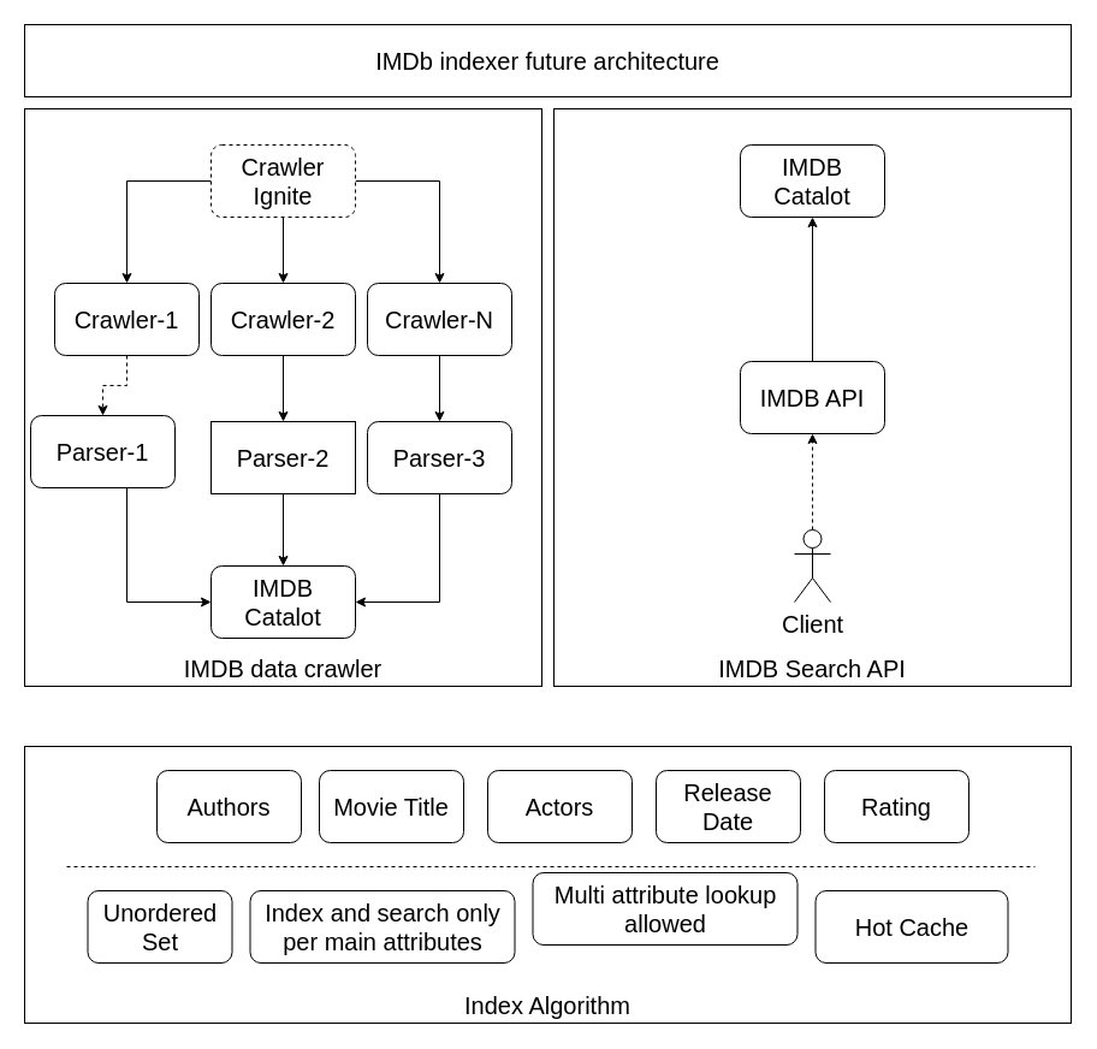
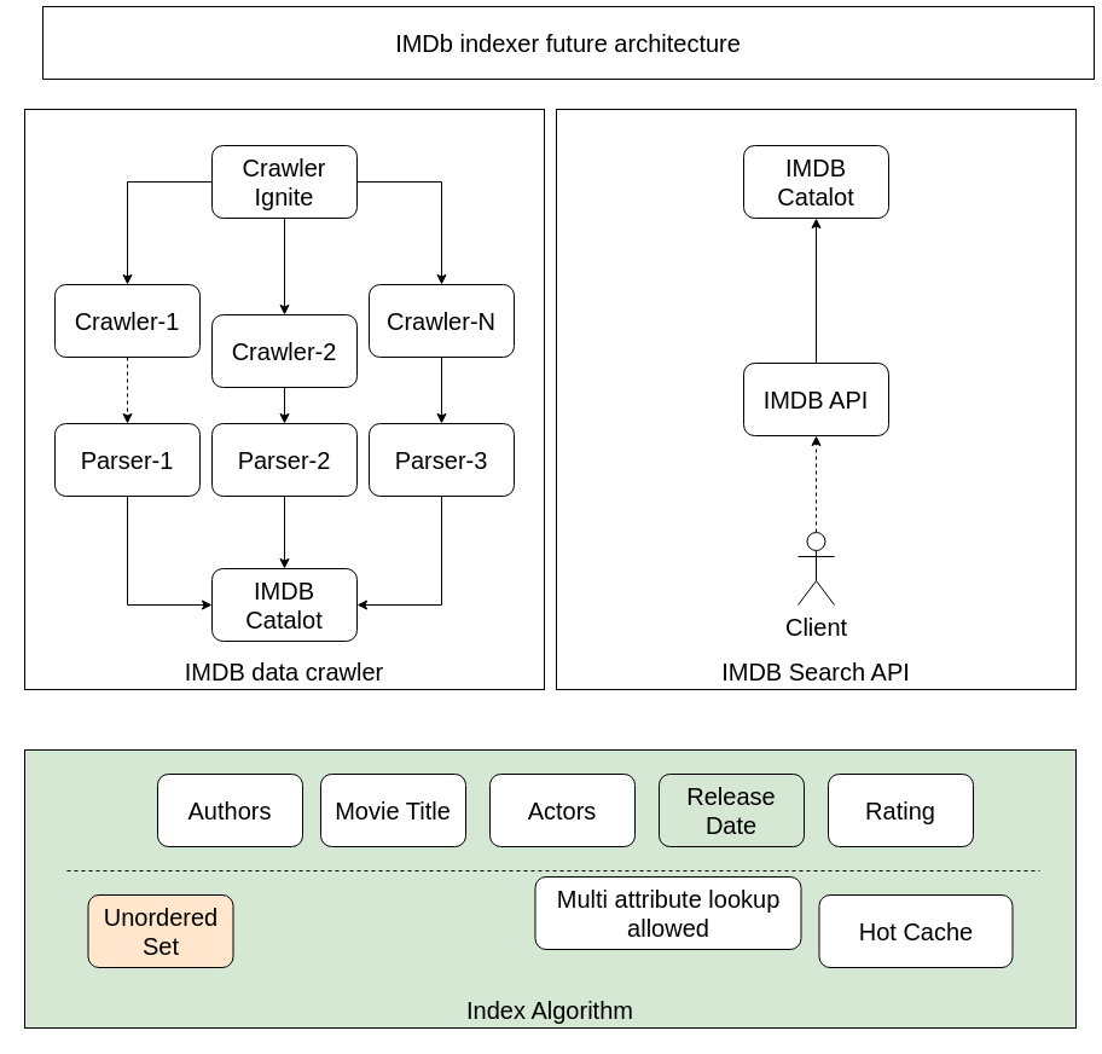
  <mxCell id="0" />
  <mxCell id="1" parent="0" />
- <mxCell id="2" value="IMDb indexer future architecture" style="rounded=0;whiteSpace=wrap;html=1;fontSize=20;" parent="1" vertex="1"><mxGeometry x="20" y="20" width="870" height="60" as="geometry" /></mxCell>
+ <mxCell id="2" value="IMDb indexer future architecture" style="rounded=0;whiteSpace=wrap;html=1;fontSize=20;" parent="1" vertex="1"><mxGeometry x="35" y="5" width="870" height="60" as="geometry" /></mxCell>
  <mxCell id="3" value="IMDB data crawler" style="rounded=0;whiteSpace=wrap;html=1;fontSize=20;verticalAlign=bottom;" parent="1" vertex="1"><mxGeometry x="20" y="90" width="430" height="480" as="geometry" /></mxCell>
  <mxCell id="4" style="edgeStyle=orthogonalEdgeStyle;rounded=0;orthogonalLoop=1;jettySize=auto;html=1;fontSize=20;" parent="1" source="7" target="9" edge="1"><mxGeometry relative="1" as="geometry" /></mxCell>
  <mxCell id="5" style="edgeStyle=orthogonalEdgeStyle;rounded=0;orthogonalLoop=1;jettySize=auto;html=1;fontSize=20;" parent="1" source="7" target="11" edge="1"><mxGeometry relative="1" as="geometry" /></mxCell>
  <mxCell id="6" style="edgeStyle=orthogonalEdgeStyle;rounded=0;orthogonalLoop=1;jettySize=auto;html=1;fontSize=20;" parent="1" source="7" target="13" edge="1"><mxGeometry relative="1" as="geometry" /></mxCell>
- <mxCell id="7" value="Crawler Ignite" style="rounded=1;whiteSpace=wrap;html=1;fontSize=20;dashed=1;" parent="1" vertex="1"><mxGeometry x="175" y="120" width="120" height="60" as="geometry" /></mxCell>
+ <mxCell id="7" value="Crawler Ignite" style="rounded=1;whiteSpace=wrap;html=1;fontSize=20;" parent="1" vertex="1"><mxGeometry x="175" y="120" width="120" height="60" as="geometry" /></mxCell>
  <mxCell id="8" style="edgeStyle=orthogonalEdgeStyle;rounded=0;orthogonalLoop=1;jettySize=auto;html=1;fontSize=20;dashed=1;" parent="1" source="9" target="16" edge="1"><mxGeometry relative="1" as="geometry" /></mxCell>
  <mxCell id="9" value="Crawler-1" style="rounded=1;whiteSpace=wrap;html=1;fontSize=20;" parent="1" vertex="1"><mxGeometry x="45" y="235" width="120" height="60" as="geometry" /></mxCell>
  <mxCell id="10" style="edgeStyle=orthogonalEdgeStyle;rounded=0;orthogonalLoop=1;jettySize=auto;html=1;fontSize=20;" parent="1" source="11" target="18" edge="1"><mxGeometry relative="1" as="geometry" /></mxCell>
- <mxCell id="11" value="&lt;span&gt;Crawler-2&lt;/span&gt;" style="rounded=1;whiteSpace=wrap;html=1;fontSize=20;" parent="1" vertex="1"><mxGeometry x="175" y="235" width="120" height="60" as="geometry" /></mxCell>
+ <mxCell id="11" value="&lt;span&gt;Crawler-2&lt;/span&gt;" style="rounded=1;whiteSpace=wrap;html=1;fontSize=20;" parent="1" vertex="1"><mxGeometry x="175" y="260" width="120" height="60" as="geometry" /></mxCell>
  <mxCell id="12" style="edgeStyle=orthogonalEdgeStyle;rounded=0;orthogonalLoop=1;jettySize=auto;html=1;fontSize=20;" parent="1" source="13" target="20" edge="1"><mxGeometry relative="1" as="geometry" /></mxCell>
  <mxCell id="13" value="&lt;span&gt;Crawler-N&lt;/span&gt;" style="rounded=1;whiteSpace=wrap;html=1;fontSize=20;" parent="1" vertex="1"><mxGeometry x="305" y="235" width="120" height="60" as="geometry" /></mxCell>
  <mxCell id="14" value="IMDB Catalot" style="rounded=1;whiteSpace=wrap;html=1;fontSize=20;" parent="1" vertex="1"><mxGeometry x="175" y="470" width="120" height="60" as="geometry" /></mxCell>
  <mxCell id="15" style="edgeStyle=orthogonalEdgeStyle;rounded=0;orthogonalLoop=1;jettySize=auto;html=1;entryX=0;entryY=0.5;entryDx=0;entryDy=0;fontSize=20;" parent="1" source="16" target="14" edge="1"><mxGeometry relative="1" as="geometry"><Array as="points"><mxPoint x="105" y="500" /></Array></mxGeometry></mxCell>
- <mxCell id="16" value="Parser-1" style="rounded=1;whiteSpace=wrap;html=1;fontSize=20;" parent="1" vertex="1"><mxGeometry x="25" y="345" width="120" height="60" as="geometry" /></mxCell>
+ <mxCell id="16" value="Parser-1" style="rounded=1;whiteSpace=wrap;html=1;fontSize=20;" parent="1" vertex="1"><mxGeometry x="45" y="350" width="120" height="60" as="geometry" /></mxCell>
  <mxCell id="17" style="edgeStyle=orthogonalEdgeStyle;rounded=0;orthogonalLoop=1;jettySize=auto;html=1;fontSize=20;" parent="1" source="18" target="14" edge="1"><mxGeometry relative="1" as="geometry" /></mxCell>
- <mxCell id="18" value="Parser-2" style="whiteSpace=wrap;html=1;fontSize=20;rounded=0;" parent="1" vertex="1"><mxGeometry x="175" y="350" width="120" height="60" as="geometry" /></mxCell>
+ <mxCell id="18" value="Parser-2" style="rounded=1;whiteSpace=wrap;html=1;fontSize=20;" parent="1" vertex="1"><mxGeometry x="175" y="350" width="120" height="60" as="geometry" /></mxCell>
  <mxCell id="19" style="edgeStyle=orthogonalEdgeStyle;rounded=0;orthogonalLoop=1;jettySize=auto;html=1;entryX=1;entryY=0.5;entryDx=0;entryDy=0;fontSize=20;" parent="1" source="20" target="14" edge="1"><mxGeometry relative="1" as="geometry"><Array as="points"><mxPoint x="365" y="500" /></Array></mxGeometry></mxCell>
  <mxCell id="20" value="Parser-3" style="rounded=1;whiteSpace=wrap;html=1;fontSize=20;" parent="1" vertex="1"><mxGeometry x="305" y="350" width="120" height="60" as="geometry" /></mxCell>
  <mxCell id="21" value="IMDB Search API" style="rounded=0;whiteSpace=wrap;html=1;fontSize=20;verticalAlign=bottom;" parent="1" vertex="1"><mxGeometry x="460" y="90" width="430" height="480" as="geometry" /></mxCell>
  <mxCell id="22" value="IMDB Catalot" style="rounded=1;whiteSpace=wrap;html=1;fontSize=20;" parent="1" vertex="1"><mxGeometry x="615" y="120" width="120" height="60" as="geometry" /></mxCell>
  <mxCell id="23" style="edgeStyle=orthogonalEdgeStyle;rounded=0;orthogonalLoop=1;jettySize=auto;html=1;fontSize=20;" parent="1" source="24" target="22" edge="1"><mxGeometry relative="1" as="geometry" /></mxCell>
  <mxCell id="24" value="IMDB API" style="rounded=1;whiteSpace=wrap;html=1;fontSize=20;" parent="1" vertex="1"><mxGeometry x="615" y="300" width="120" height="60" as="geometry" /></mxCell>
  <mxCell id="25" style="edgeStyle=orthogonalEdgeStyle;rounded=0;orthogonalLoop=1;jettySize=auto;html=1;fontSize=20;dashed=1;" parent="1" source="26" target="24" edge="1"><mxGeometry relative="1" as="geometry" /></mxCell>
  <mxCell id="26" value="Client" style="shape=umlActor;verticalLabelPosition=bottom;labelBackgroundColor=#ffffff;verticalAlign=top;html=1;outlineConnect=0;fontSize=20;" parent="1" vertex="1"><mxGeometry x="660" y="440" width="30" height="60" as="geometry" /></mxCell>
- <mxCell id="27" value="Index Algorithm" style="rounded=0;whiteSpace=wrap;html=1;fontSize=20;verticalAlign=bottom;" parent="1" vertex="1"><mxGeometry x="20" y="620" width="870" height="230" as="geometry" /></mxCell>
+ <mxCell id="27" value="Index Algorithm" style="rounded=0;whiteSpace=wrap;html=1;fontSize=20;verticalAlign=bottom;fillColor=#d5e8d4;" parent="1" vertex="1"><mxGeometry x="20" y="620" width="870" height="230" as="geometry" /></mxCell>
  <mxCell id="28" value="Authors" style="rounded=1;whiteSpace=wrap;html=1;fontSize=20;" parent="1" vertex="1"><mxGeometry x="130" y="640" width="120" height="60" as="geometry" /></mxCell>
  <mxCell id="29" value="Movie Title" style="rounded=1;whiteSpace=wrap;html=1;fontSize=20;" parent="1" vertex="1"><mxGeometry x="265" y="640" width="120" height="60" as="geometry" /></mxCell>
  <mxCell id="30" value="Actors" style="rounded=1;whiteSpace=wrap;html=1;fontSize=20;" parent="1" vertex="1"><mxGeometry x="405" y="640" width="120" height="60" as="geometry" /></mxCell>
- <mxCell id="31" value="Release Date" style="rounded=1;whiteSpace=wrap;html=1;fontSize=20;" parent="1" vertex="1"><mxGeometry x="545" y="640" width="120" height="60" as="geometry" /></mxCell>
+ <mxCell id="31" value="Release Date" style="rounded=1;whiteSpace=wrap;html=1;fontSize=20;fillColor=#d5e8d4;" parent="1" vertex="1"><mxGeometry x="545" y="640" width="120" height="60" as="geometry" /></mxCell>
  <mxCell id="32" value="Rating" style="rounded=1;whiteSpace=wrap;html=1;fontSize=20;" parent="1" vertex="1"><mxGeometry x="685" y="640" width="120" height="60" as="geometry" /></mxCell>
  <mxCell id="33" value="" style="endArrow=none;dashed=1;html=1;fontSize=20;" parent="1" edge="1"><mxGeometry width="50" height="50" relative="1" as="geometry"><mxPoint x="55" y="720" as="sourcePoint" /><mxPoint x="860" y="720" as="targetPoint" /></mxGeometry></mxCell>
- <mxCell id="34" value="Unordered Set" style="rounded=1;whiteSpace=wrap;html=1;fontSize=20;" parent="1" vertex="1"><mxGeometry x="72.5" y="740" width="120" height="60" as="geometry" /></mxCell>
- <mxCell id="35" value="Index and search only per main attributes" style="rounded=1;whiteSpace=wrap;html=1;fontSize=20;" parent="1" vertex="1"><mxGeometry x="207.5" y="740" width="220" height="60" as="geometry" /></mxCell>
+ <mxCell id="34" value="Unordered Set" style="rounded=1;whiteSpace=wrap;html=1;fontSize=20;fillColor=#ffe6cc;" parent="1" vertex="1"><mxGeometry x="72.5" y="740" width="120" height="60" as="geometry" /></mxCell>
  <mxCell id="36" value="Multi attribute lookup allowed" style="rounded=1;whiteSpace=wrap;html=1;fontSize=20;" parent="1" vertex="1"><mxGeometry x="442.5" y="725" width="220" height="60" as="geometry" /></mxCell>
  <mxCell id="37" value="Hot Cache" style="rounded=1;whiteSpace=wrap;html=1;fontSize=20;" parent="1" vertex="1"><mxGeometry x="677.5" y="740" width="160" height="60" as="geometry" /></mxCell>
